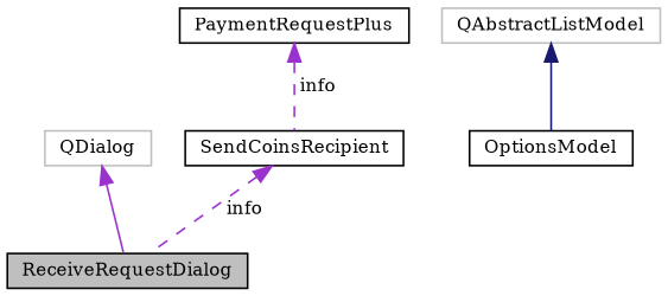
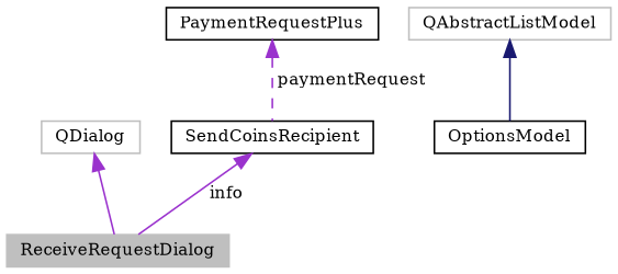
  digraph {
    fontname="DejaVu Serif"
    node [color=black fillcolor=white fontname="DejaVu Serif" fontsize=10 shape=record style=filled]
    edge [color=darkorchid3 dir=back fontname="DejaVu Serif" fontsize=10 labelfontname=Helvetica labelfontsize=10 style=solid]
-   n1 [fillcolor=grey75 fontcolor=black height=0.2 label=ReceiveRequestDialog width=0.4]
+   n1 [color=grey75 fillcolor=grey75 fontcolor=black height=0.2 label=ReceiveRequestDialog width=0.4]
    n2 [color=grey75 height=0.2 label=QDialog width=0.4]
    n3 [height=0.2 label=SendCoinsRecipient width=0.4]
    n4 [height=0.2 label=PaymentRequestPlus width=0.4]
    n5 [height=0.2 label=OptionsModel width=0.4]
    n6 [color=grey75 height=0.2 label=QAbstractListModel width=0.4]
    n2 -> n1
-   n3 -> n1 [label=" info" style=dashed]
-   n4 -> n3 [label=" info" style=dashed]
+   n3 -> n1 [label=" info"]
+   n4 -> n3 [label=" paymentRequest" style=dashed]
    n6 -> n5 [color=midnightblue]
  }
